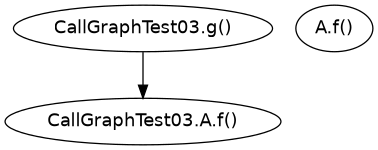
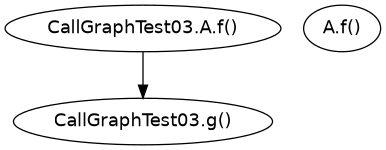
  digraph {
    fontname="DejaVu Sans"
    node [fontname="DejaVu Sans"]
    n1 [label="CallGraphTest03.g()"]
    n2 [label="CallGraphTest03.A.f()"]
    n3 [label="A.f()"]
-   n1 -> n2 [fontname="DejaVu Sans"]
+   n2 -> n1 [fontname="DejaVu Sans"]
  }
